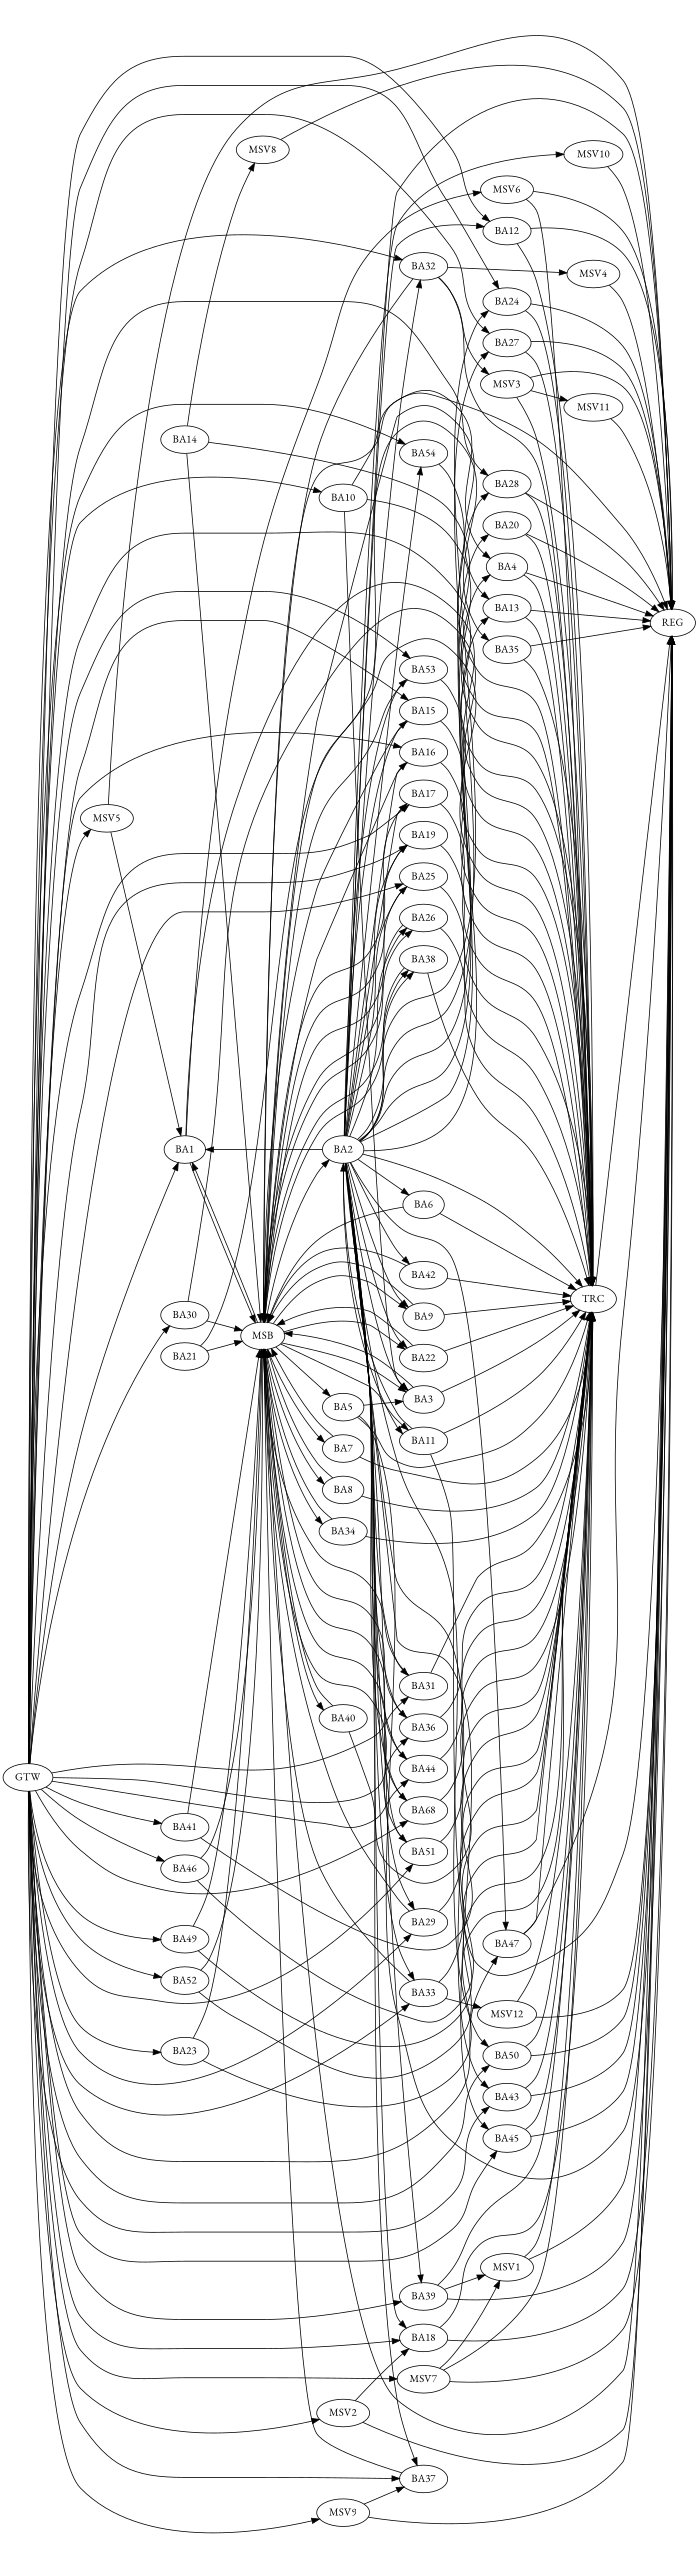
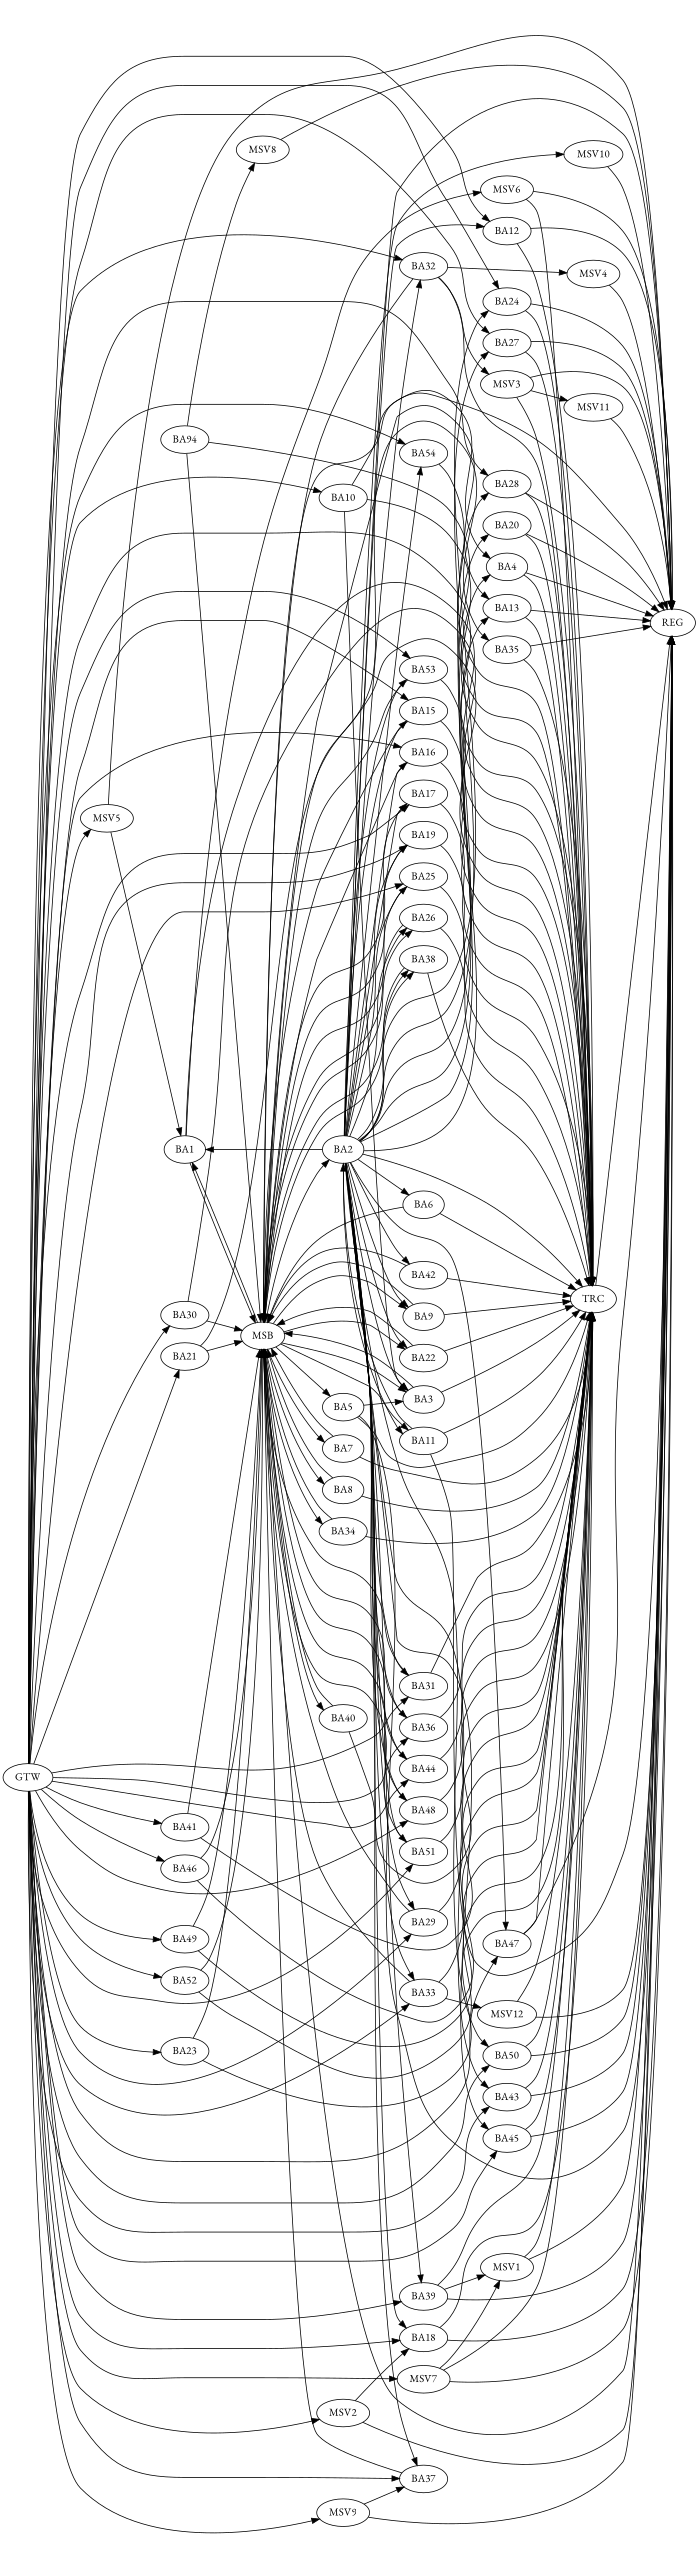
  strict digraph {
    fontname="EB Garamond"
    rankdir=LR
    node [fontname="EB Garamond"]
    edge [fontname="EB Garamond"]
    n1 [label=BA1]
    n2 [label=MSB]
    n3 [label=TRC]
    n4 [label=MSV6]
    n5 [label=BA2]
    n6 [label=BA3]
    n7 [label=BA4]
    n8 [label=BA9]
    n9 [label=BA11]
    n10 [label=BA13]
    n11 [label=BA22]
    n12 [label=BA26]
    n13 [label=BA38]
    n14 [label=REG]
    n15 [label=BA5]
    n16 [label=BA7]
    n17 [label=BA8]
    n18 [label=BA34]
    n19 [label=BA35]
    n20 [label=BA40]
    n21 [label=BA6]
    n22 [label=BA12]
    n23 [label=BA15]
    n24 [label=BA16]
    n25 [label=BA17]
    n26 [label=BA18]
    n27 [label=BA19]
    n28 [label=BA20]
    n29 [label=BA24]
    n30 [label=BA25]
    n31 [label=BA27]
    n32 [label=BA28]
    n33 [label=BA29]
    n34 [label=BA31]
    n35 [label=BA32]
    n36 [label=BA33]
    n37 [label=BA36]
    n38 [label=BA37]
    n39 [label=BA39]
    n40 [label=BA42]
    n41 [label=BA43]
    n42 [label=BA44]
    n43 [label=BA45]
    n44 [label=BA47]
-   n45 [label=BA68]
+   n45 [label=BA48]
    n46 [label=BA50]
    n47 [label=BA51]
    n48 [label=BA53]
    n49 [label=BA54]
    n50 [label=MSV10]
    n51 [label=MSV3]
    n52 [label=MSV4]
    n53 [label=MSV12]
    n54 [label=MSV1]
    n55 [label=BA10]
-   n56 [label=BA14]
+   n56 [label=BA94]
    n57 [label=MSV8]
    n58 [label=BA21]
    n59 [label=BA23]
    n60 [label=BA30]
    n61 [label=MSV11]
    n62 [label=BA41]
    n63 [label=BA46]
    n64 [label=BA49]
    n65 [label=BA52]
    n66 [label=GTW]
    n67 [label=MSV2]
    n68 [label=MSV5]
    n69 [label=MSV7]
    n70 [label=MSV9]
    n1 -> n2
    n1 -> n3
    n1 -> n4
    n2 -> n1
    n2 -> n5
    n2 -> n6
    n2 -> n7
    n2 -> n8
    n2 -> n9
    n2 -> n10
    n2 -> n11
    n2 -> n12
    n2 -> n13
    n2 -> n14
    n2 -> n15
    n2 -> n16
    n2 -> n17
    n2 -> n18
    n2 -> n19
    n2 -> n20
    n3 -> n14
    n4 -> n3
    n4 -> n14
    n5 -> n1
    n5 -> n3
    n5 -> n6
    n5 -> n7
    n5 -> n8
    n5 -> n9
    n5 -> n10
    n5 -> n11
    n5 -> n12
    n5 -> n13
    n5 -> n14
    n5 -> n21
    n5 -> n22
    n5 -> n23
    n5 -> n24
    n5 -> n25
    n5 -> n26
    n5 -> n27
    n5 -> n28
    n5 -> n29
    n5 -> n30
    n5 -> n31
    n5 -> n32
    n5 -> n33
    n5 -> n34
    n5 -> n35
    n5 -> n36
    n5 -> n37
    n5 -> n38
    n5 -> n39
    n5 -> n40
    n5 -> n41
    n5 -> n42
    n5 -> n43
    n5 -> n44
    n5 -> n45
    n5 -> n46
    n5 -> n47
    n5 -> n48
    n5 -> n49
    n5 -> n50
    n6 -> n2
    n6 -> n3
    n7 -> n3
    n7 -> n14
    n8 -> n2
    n8 -> n3
    n9 -> n3
    n9 -> n5
    n9 -> n14
    n10 -> n3
    n10 -> n14
    n11 -> n2
    n11 -> n3
    n12 -> n2
    n12 -> n3
    n13 -> n2
    n13 -> n3
    n15 -> n3
    n15 -> n6
    n15 -> n14
    n16 -> n2
    n16 -> n3
    n17 -> n2
    n17 -> n3
    n18 -> n2
    n18 -> n3
    n19 -> n3
    n19 -> n14
    n20 -> n2
    n20 -> n3
    n21 -> n2
    n21 -> n3
    n22 -> n3
    n22 -> n14
    n23 -> n2
    n23 -> n3
    n24 -> n2
    n24 -> n3
    n25 -> n2
    n25 -> n3
    n26 -> n3
    n26 -> n14
    n27 -> n2
    n27 -> n3
    n28 -> n3
    n28 -> n14
    n29 -> n3
    n29 -> n14
    n30 -> n2
    n30 -> n3
    n31 -> n3
    n31 -> n14
    n32 -> n3
    n32 -> n14
    n33 -> n2
    n33 -> n3
    n34 -> n2
    n34 -> n3
    n35 -> n2
    n35 -> n3
    n35 -> n51
    n35 -> n52
    n36 -> n2
    n36 -> n3
    n36 -> n53
    n37 -> n2
    n37 -> n3
    n38 -> n2
    n39 -> n3
    n39 -> n14
    n39 -> n54
    n40 -> n2
    n40 -> n3
    n41 -> n3
    n41 -> n14
    n42 -> n2
    n42 -> n3
    n43 -> n3
    n43 -> n14
    n44 -> n3
    n44 -> n14
    n45 -> n2
    n45 -> n3
    n46 -> n3
    n46 -> n14
    n47 -> n2
    n47 -> n3
    n48 -> n2
    n48 -> n3
    n49 -> n3
    n50 -> n14
    n51 -> n3
    n51 -> n14
    n51 -> n61
    n52 -> n14
    n53 -> n3
    n53 -> n14
    n54 -> n3
    n54 -> n14
    n55 -> n3
    n55 -> n6
    n55 -> n14
    n56 -> n2
    n56 -> n3
    n56 -> n57
    n57 -> n14
    n58 -> n2
    n58 -> n3
    n59 -> n2
    n59 -> n3
    n60 -> n2
    n60 -> n3
    n61 -> n14
    n62 -> n2
    n62 -> n3
    n63 -> n2
    n63 -> n3
    n64 -> n2
    n64 -> n3
    n65 -> n2
    n65 -> n3
    n66 -> n3
    n66 -> n22
    n66 -> n23
    n66 -> n24
    n66 -> n25
    n66 -> n26
    n66 -> n27
    n66 -> n29
    n66 -> n30
    n66 -> n31
    n66 -> n32
    n66 -> n33
    n66 -> n34
    n66 -> n35
    n66 -> n36
    n66 -> n37
    n66 -> n38
    n66 -> n39
    n66 -> n41
    n66 -> n42
    n66 -> n43
    n66 -> n44
    n66 -> n45
    n66 -> n46
    n66 -> n47
    n66 -> n48
    n66 -> n49
    n66 -> n55
-   n66 -> n1
+   n66 -> n58
    n66 -> n59
    n66 -> n60
    n66 -> n62
    n66 -> n63
    n66 -> n64
    n66 -> n65
    n66 -> n67
    n66 -> n68
    n66 -> n69
    n66 -> n70
    n67 -> n14
    n67 -> n26
    n68 -> n1
    n68 -> n14
    n69 -> n3
    n69 -> n14
    n69 -> n54
    n70 -> n14
    n70 -> n38
  }
